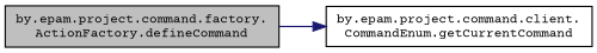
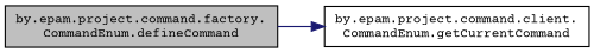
  digraph {
    rankdir=LR
    fontname="Courier Prime"
    node [color=black fontname="Courier Prime" fontsize=10 shape=record]
-   n1 [fillcolor=grey75 fontcolor=black height=0.2 label="by.epam.project.command.factory.\lActionFactory.defineCommand" style=filled width=0.4]
+   n1 [fillcolor=grey75 fontcolor=black height=0.2 label="by.epam.project.command.factory.\lCommandEnum.defineCommand" style=filled width=0.4]
    n2 [height=0.2 label="by.epam.project.command.client.\lCommandEnum.getCurrentCommand" width=0.4]
    n1 -> n2 [color=midnightblue fontname="Courier Prime" fontsize=10 labelfontname=FreeSans labelfontsize=10 style=solid]
  }
